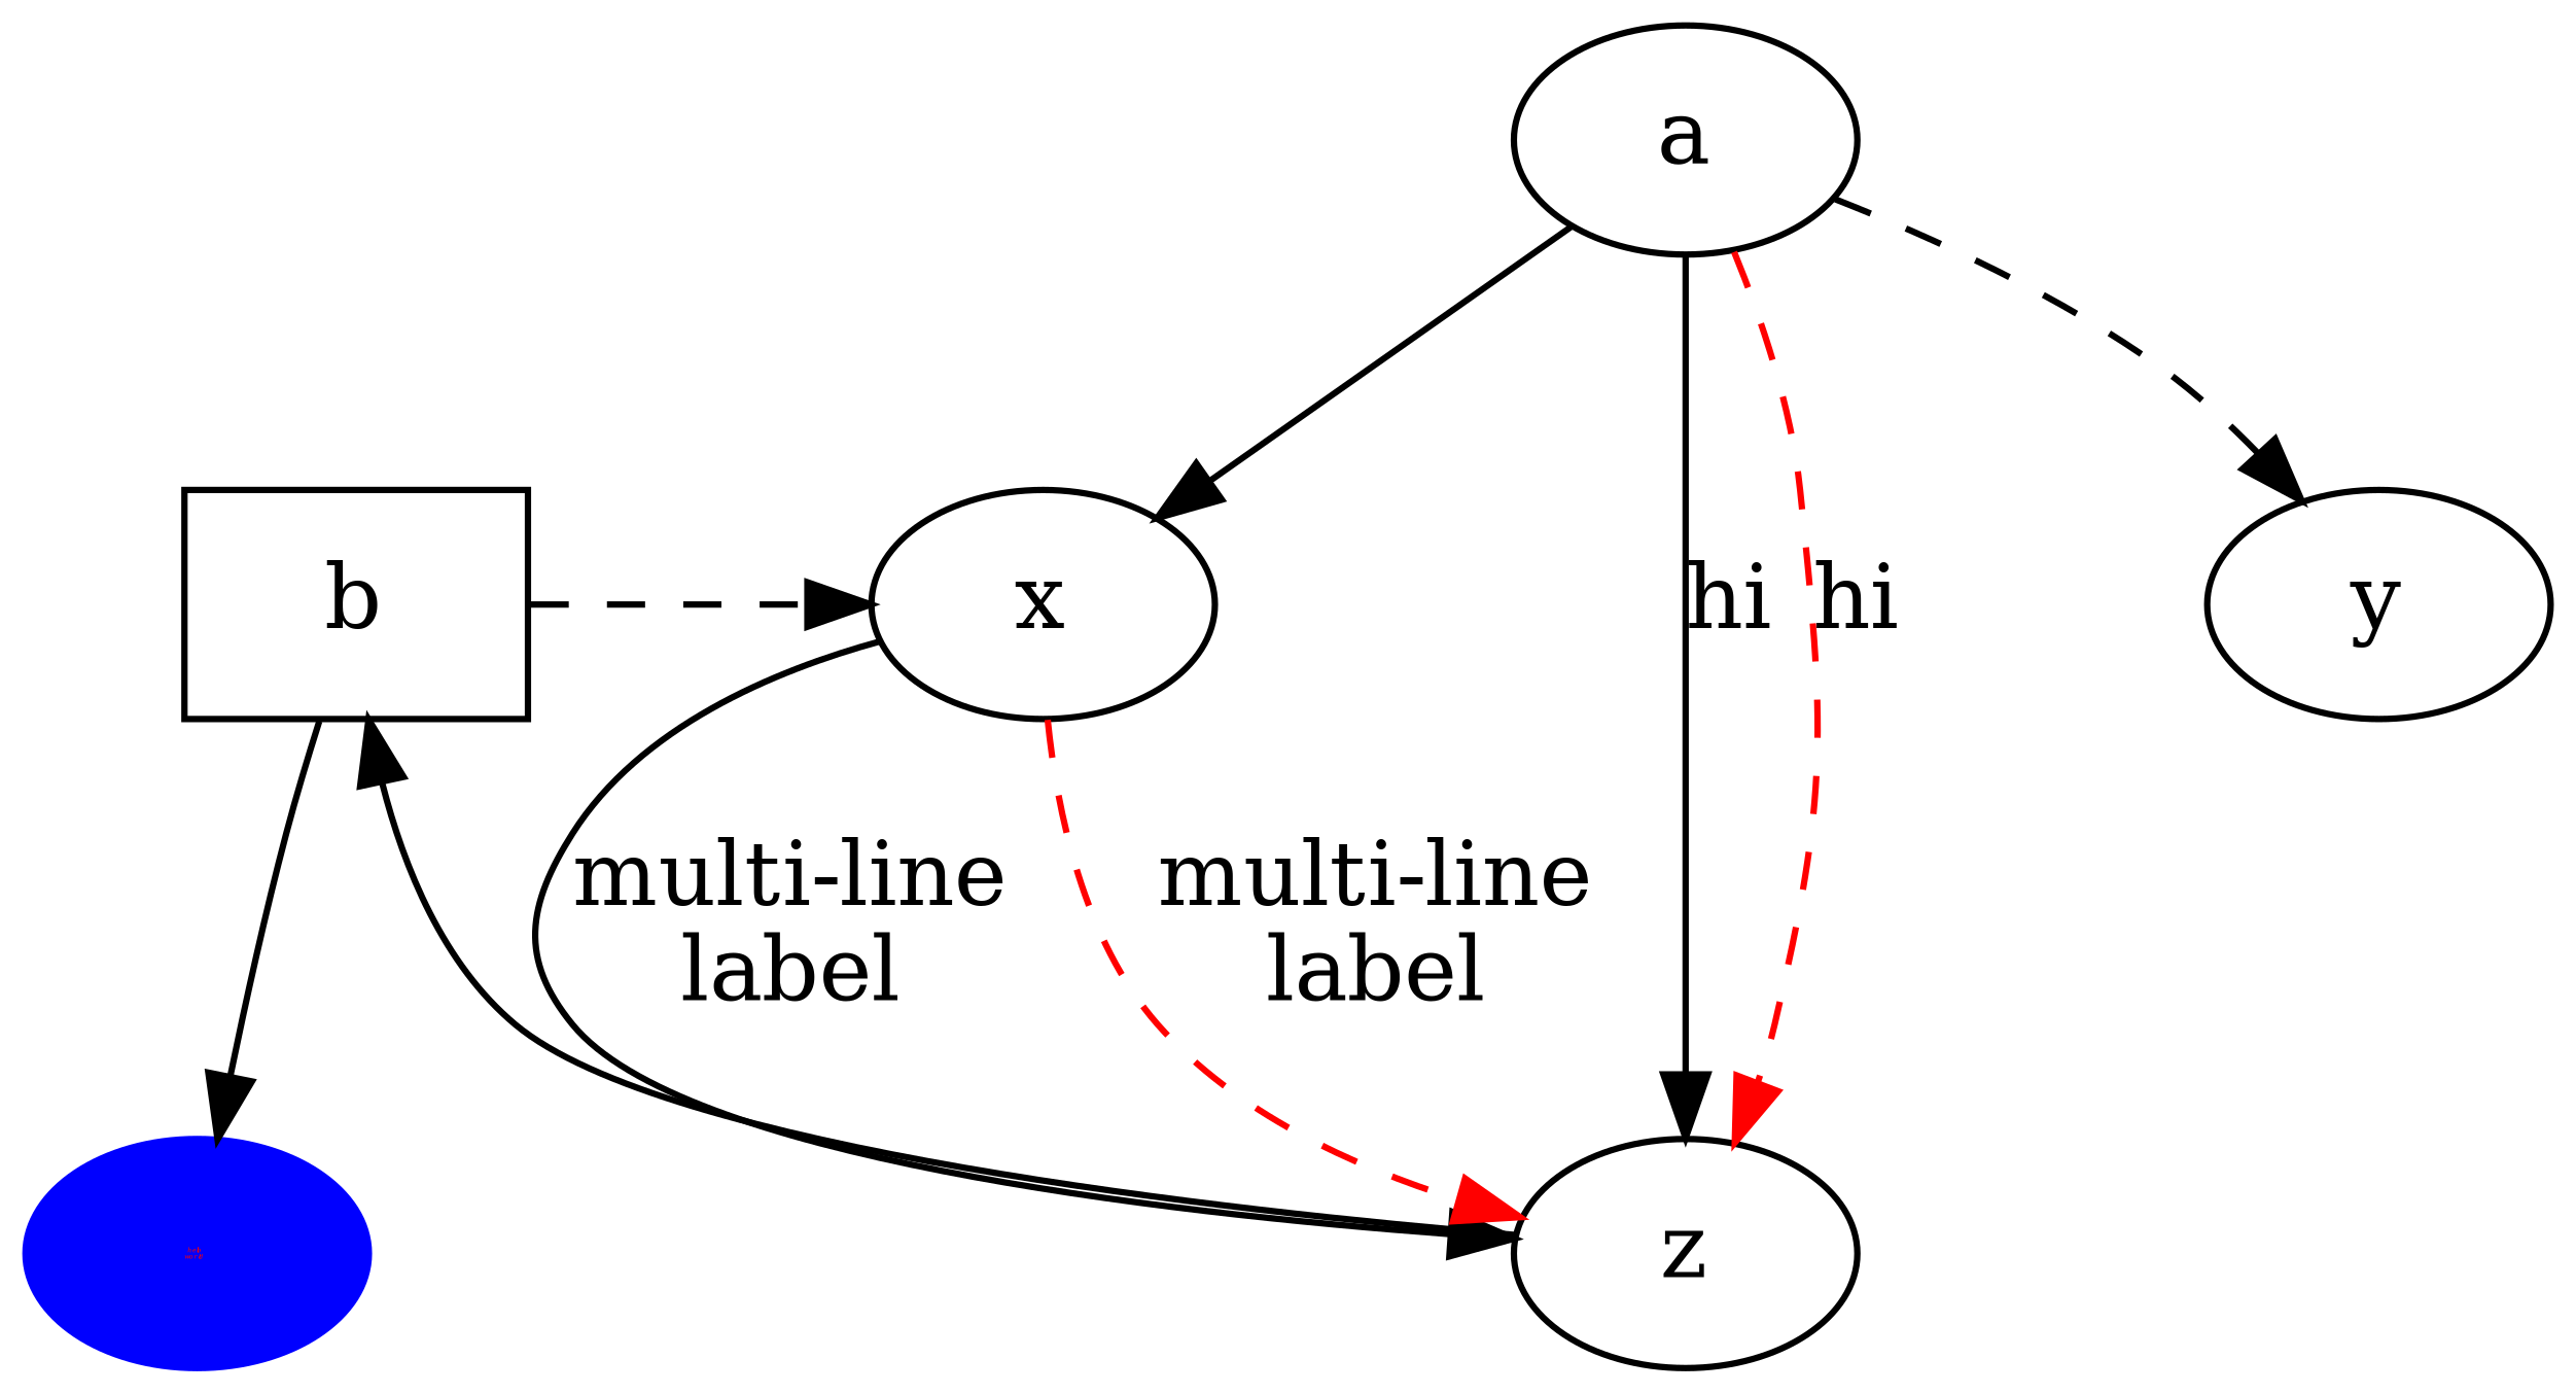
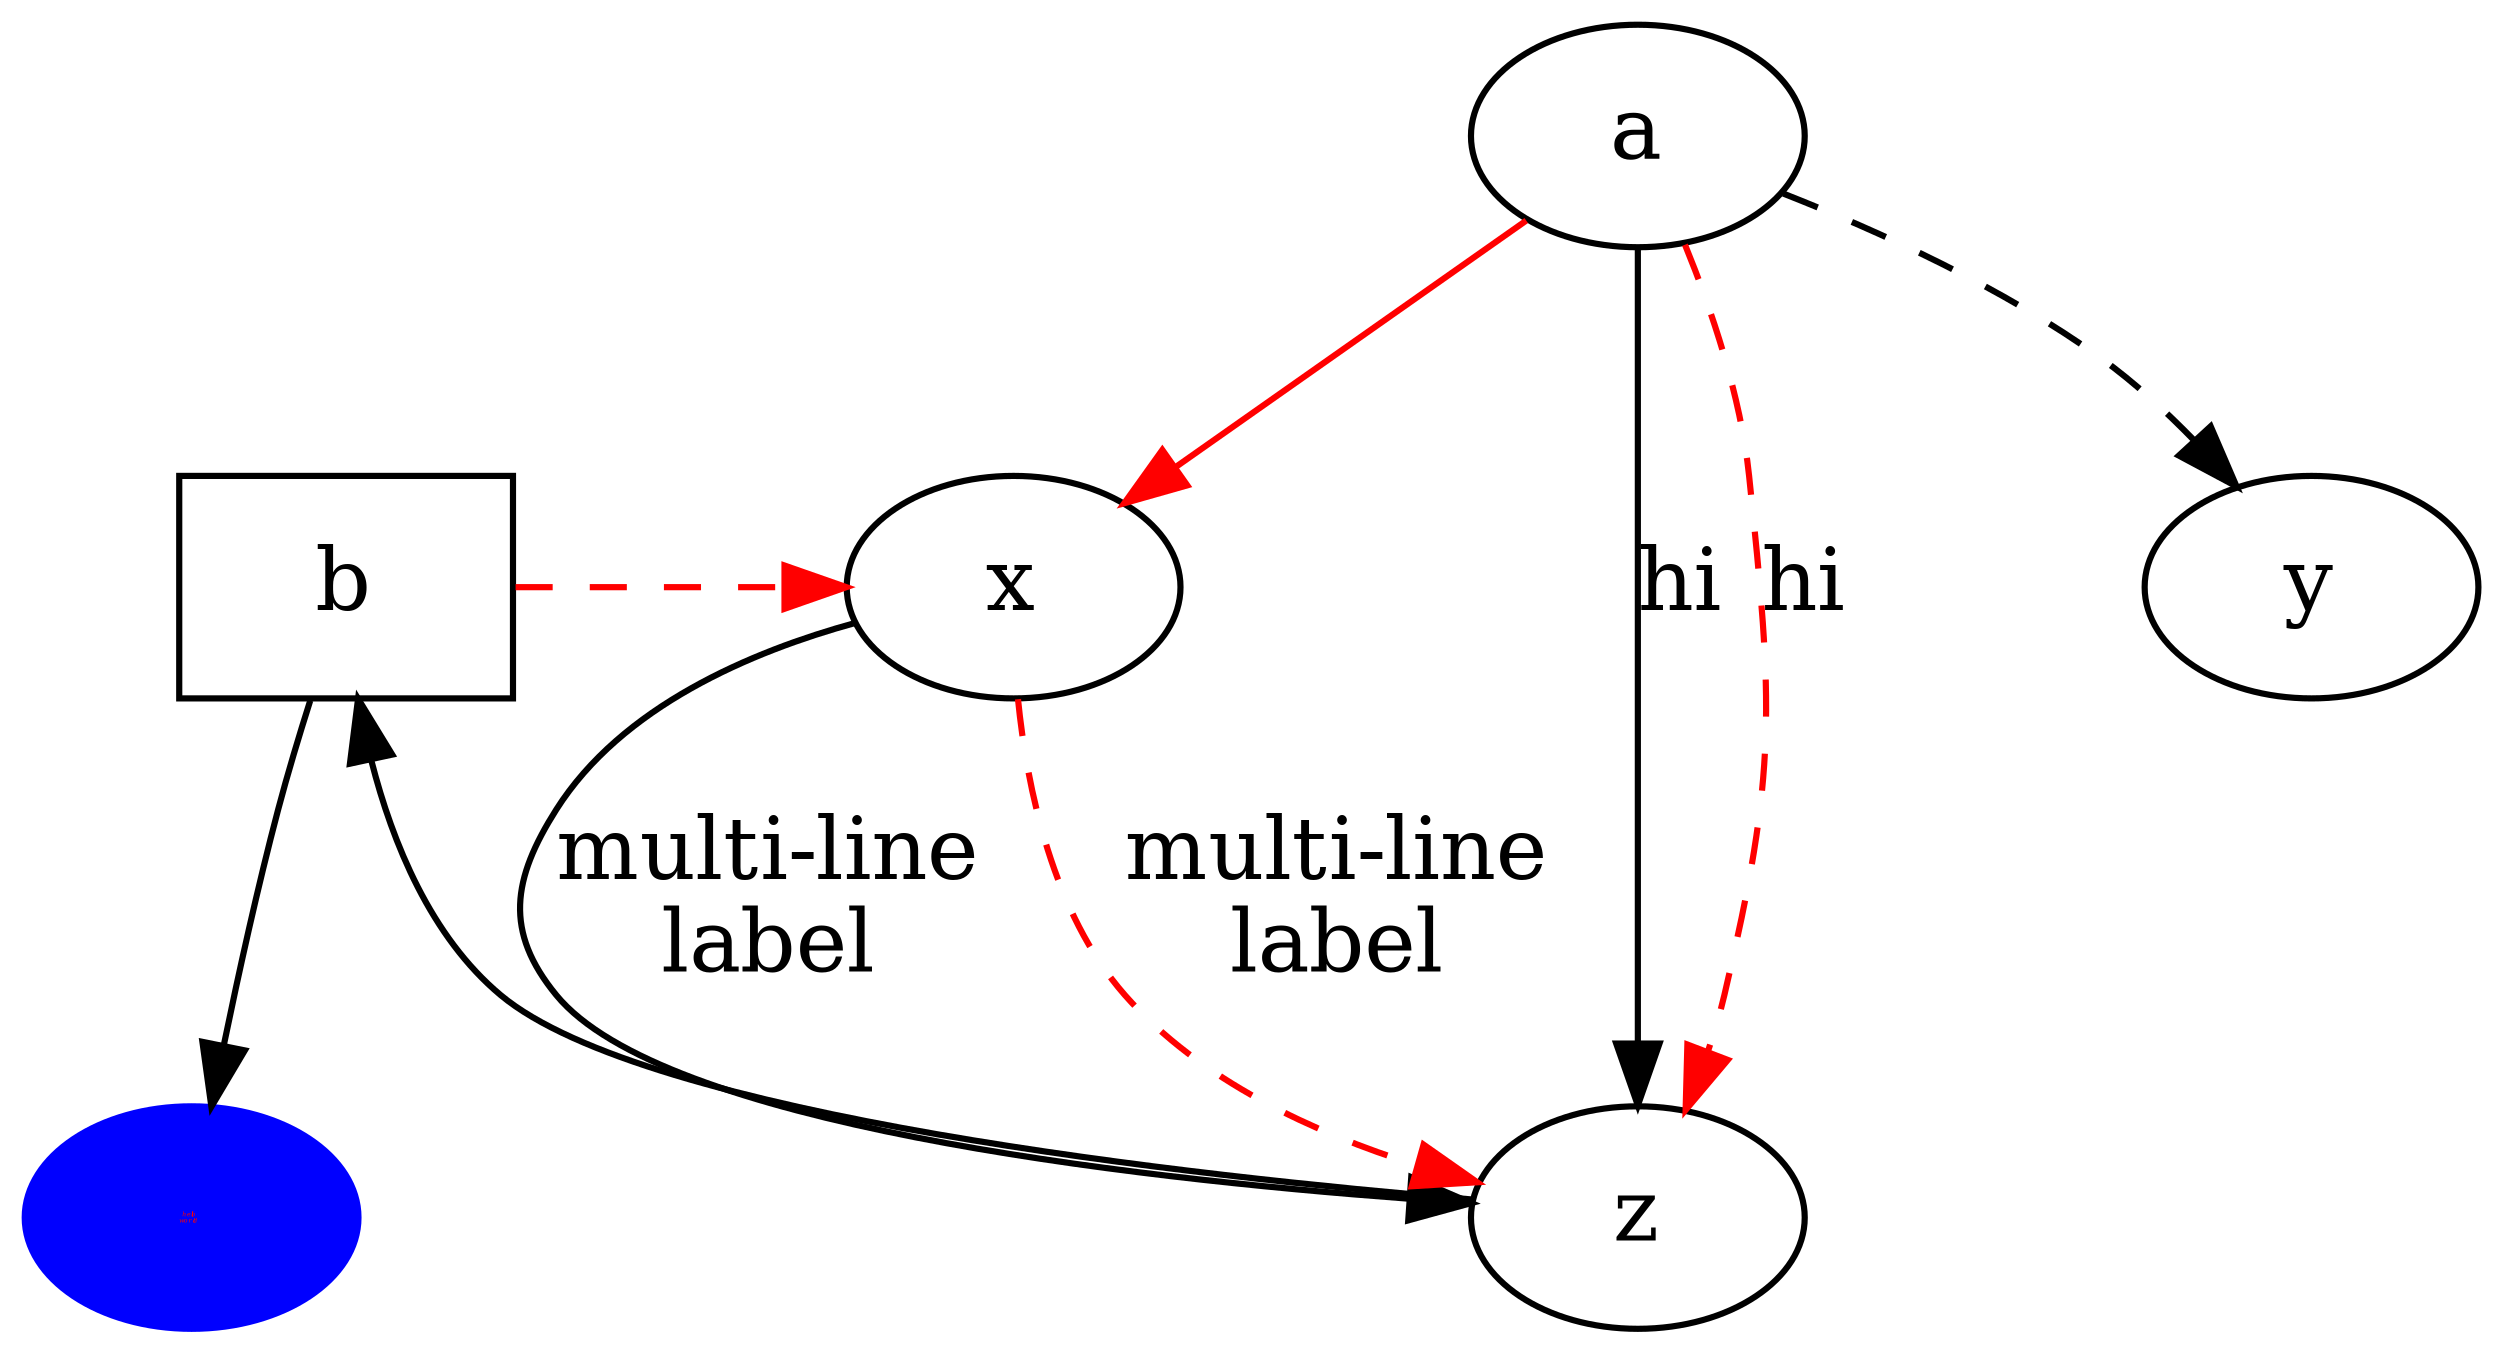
  digraph {
    b [shape=box]
    x
    n3 [color=blue fontcolor=red fontname="Palatino-Italic" fontsize=-42462999204563735418935 label="hello\nworld" style=filled]
    z
    a
    y
    subgraph sub_1 {
      rank=same
      b
      x
    }
-   b -> x [color=black style=dashed]
+   b -> x [color=red style=dashed]
    b -> n3
    x -> z [label="multi-line\nlabel"]
    x -> z [color=red label="multi-line\nlabel" style=dashed]
    z -> b
-   a -> x
+   a -> x [color=red]
    a -> z [label=hi weight=100]
    a -> z [color=red label=hi style=dashed weight=11949984028]
    a -> y [style=dashed]
  }
